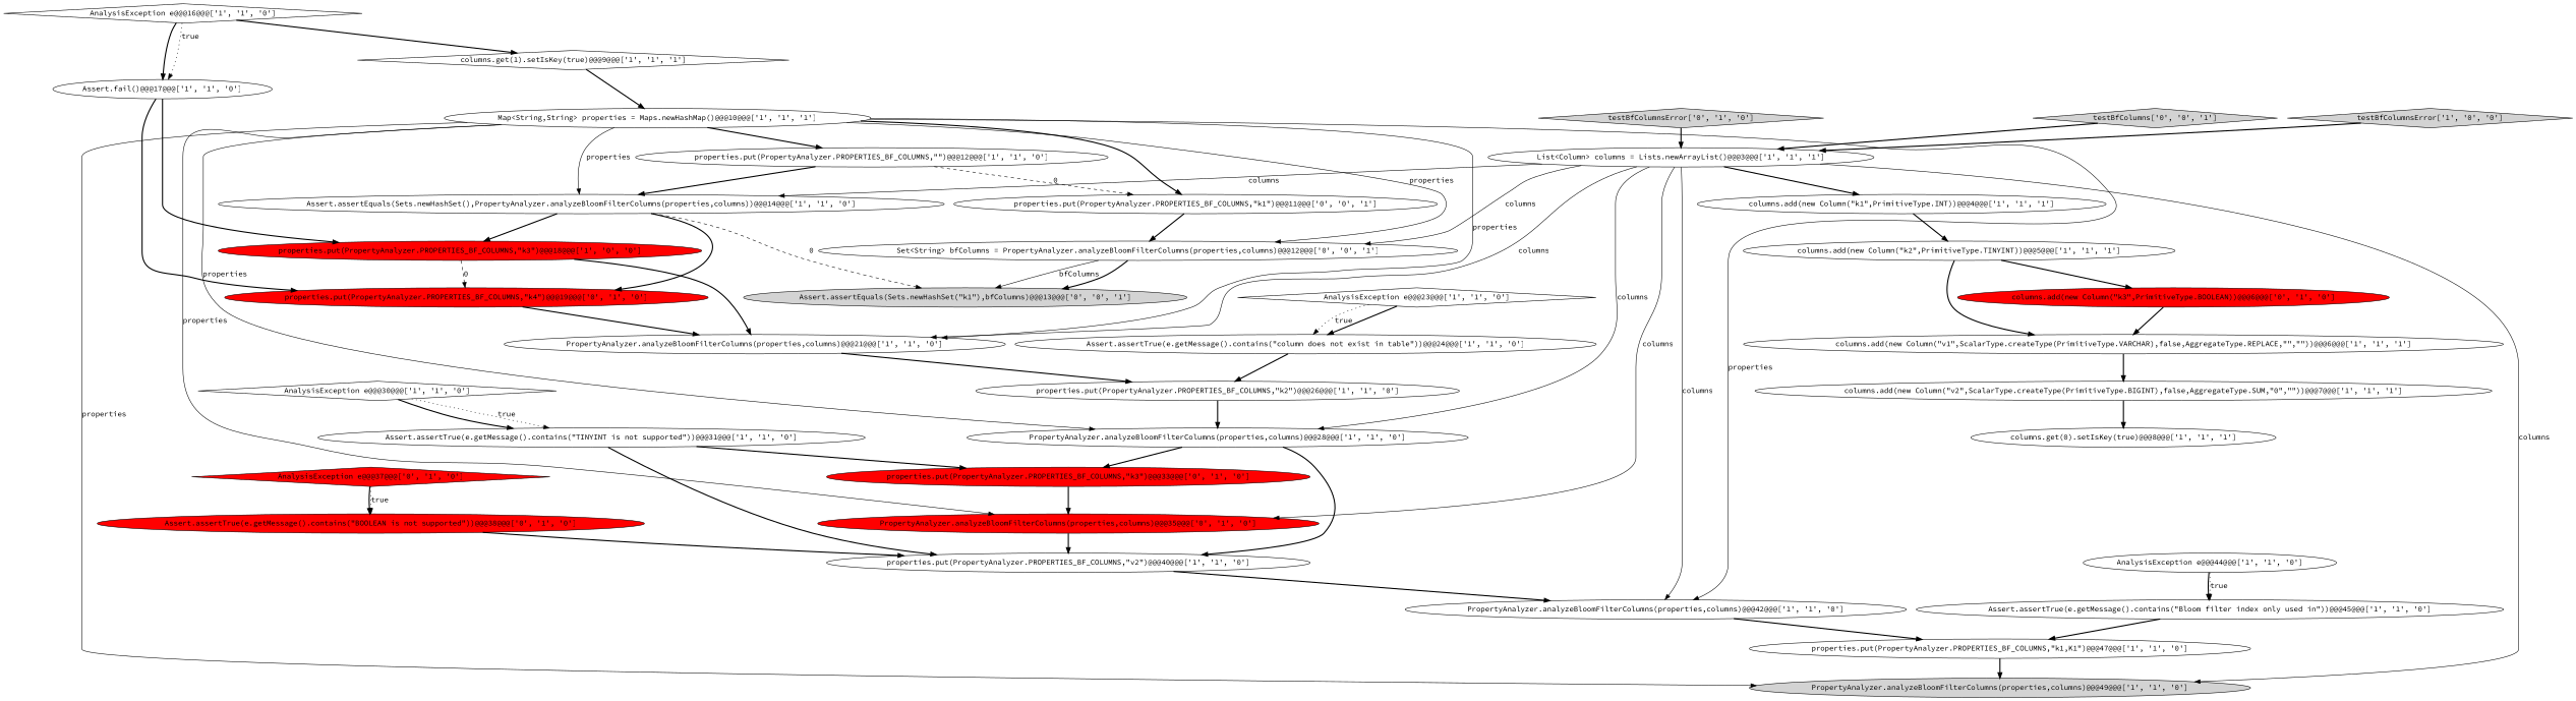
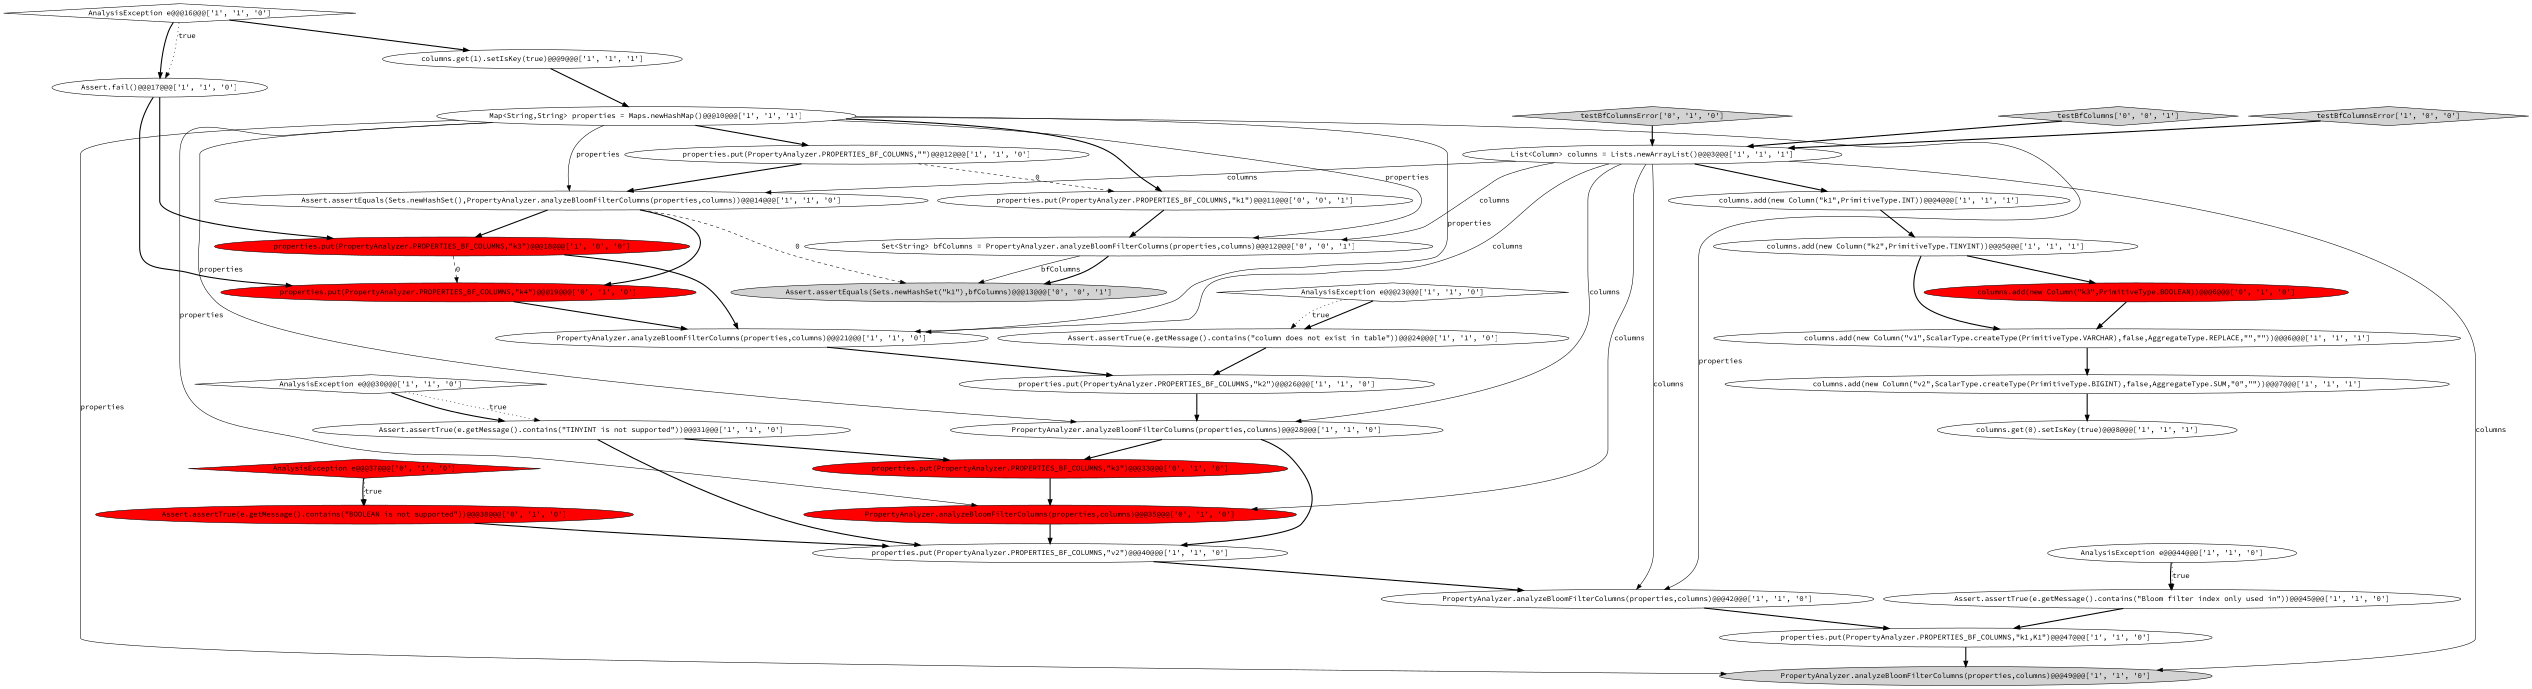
  digraph {
    fontname="Source Code Pro"
    node [fillcolor=white fontname="Source Code Pro" shape=ellipse style=filled]
    edge [fontname="Source Code Pro" style=bold]
    n1 [fillcolor=lightgray label="PropertyAnalyzer.analyzeBloomFilterColumns(properties,columns)@@@49@@@['1', '1', '0']"]
    n2 [label="AnalysisException e@@@16@@@['1', '1', '0']" shape=diamond]
    n3 [label="Assert.fail()@@@17@@@['1', '1', '0']"]
-   n4 [label="columns.get(1).setIsKey(true)@@@9@@@['1', '1', '1']" shape=diamond]
+   n4 [label="columns.get(1).setIsKey(true)@@@9@@@['1', '1', '1']"]
    n5 [fillcolor=red label="properties.put(PropertyAnalyzer.PROPERTIES_BF_COLUMNS,\"k3\")@@@18@@@['1', '0', '0']"]
    n6 [fillcolor=red label="properties.put(PropertyAnalyzer.PROPERTIES_BF_COLUMNS,\"k4\")@@@19@@@['0', '1', '0']"]
    n7 [label="columns.add(new Column(\"k2\",PrimitiveType.TINYINT))@@@5@@@['1', '1', '1']"]
    n8 [label="columns.add(new Column(\"v1\",ScalarType.createType(PrimitiveType.VARCHAR),false,AggregateType.REPLACE,\"\",\"\"))@@@6@@@['1', '1', '1']"]
    n9 [fillcolor=red label="columns.add(new Column(\"k3\",PrimitiveType.BOOLEAN))@@@6@@@['0', '1', '0']"]
    n10 [label="columns.add(new Column(\"v2\",ScalarType.createType(PrimitiveType.BIGINT),false,AggregateType.SUM,\"0\",\"\"))@@@7@@@['1', '1', '1']"]
    n11 [label="columns.get(0).setIsKey(true)@@@8@@@['1', '1', '1']"]
    n12 [label="Assert.assertTrue(e.getMessage().contains(\"column does not exist in table\"))@@@24@@@['1', '1', '0']"]
    n13 [label="properties.put(PropertyAnalyzer.PROPERTIES_BF_COLUMNS,\"k2\")@@@26@@@['1', '1', '0']"]
    n14 [label="PropertyAnalyzer.analyzeBloomFilterColumns(properties,columns)@@@28@@@['1', '1', '0']"]
    n15 [fillcolor=lightgray label="Assert.assertEquals(Sets.newHashSet(\"k1\"),bfColumns)@@@13@@@['0', '0', '1']"]
    n16 [label="PropertyAnalyzer.analyzeBloomFilterColumns(properties,columns)@@@21@@@['1', '1', '0']"]
    n17 [fillcolor=lightgray label="testBfColumns['0', '0', '1']" shape=diamond]
    n18 [label="List<Column> columns = Lists.newArrayList()@@@3@@@['1', '1', '1']"]
    n19 [label="PropertyAnalyzer.analyzeBloomFilterColumns(properties,columns)@@@42@@@['1', '1', '0']"]
    n20 [label="Set<String> bfColumns = PropertyAnalyzer.analyzeBloomFilterColumns(properties,columns)@@@12@@@['0', '0', '1']"]
    n21 [label="Assert.assertEquals(Sets.newHashSet(),PropertyAnalyzer.analyzeBloomFilterColumns(properties,columns))@@@14@@@['1', '1', '0']"]
    n22 [fillcolor=red label="PropertyAnalyzer.analyzeBloomFilterColumns(properties,columns)@@@35@@@['0', '1', '0']"]
    n23 [label="columns.add(new Column(\"k1\",PrimitiveType.INT))@@@4@@@['1', '1', '1']"]
    n24 [label="properties.put(PropertyAnalyzer.PROPERTIES_BF_COLUMNS,\"k1,K1\")@@@47@@@['1', '1', '0']"]
    n25 [fillcolor=red label="properties.put(PropertyAnalyzer.PROPERTIES_BF_COLUMNS,\"k3\")@@@33@@@['0', '1', '0']"]
    n26 [label="properties.put(PropertyAnalyzer.PROPERTIES_BF_COLUMNS,\"v2\")@@@40@@@['1', '1', '0']"]
    n27 [label="Assert.assertTrue(e.getMessage().contains(\"Bloom filter index only used in\"))@@@45@@@['1', '1', '0']"]
    n28 [label="AnalysisException e@@@23@@@['1', '1', '0']" shape=diamond]
    n29 [label="Map<String,String> properties = Maps.newHashMap()@@@10@@@['1', '1', '1']"]
    n30 [label="properties.put(PropertyAnalyzer.PROPERTIES_BF_COLUMNS,\"\")@@@12@@@['1', '1', '0']"]
    n31 [label="properties.put(PropertyAnalyzer.PROPERTIES_BF_COLUMNS,\"k1\")@@@11@@@['0', '0', '1']"]
    n32 [fillcolor=red label="AnalysisException e@@@37@@@['0', '1', '0']" shape=diamond]
    n33 [fillcolor=red label="Assert.assertTrue(e.getMessage().contains(\"BOOLEAN is not supported\"))@@@38@@@['0', '1', '0']"]
    n34 [label="AnalysisException e@@@44@@@['1', '1', '0']"]
    n35 [label="Assert.assertTrue(e.getMessage().contains(\"TINYINT is not supported\"))@@@31@@@['1', '1', '0']"]
    n36 [label="AnalysisException e@@@30@@@['1', '1', '0']" shape=diamond]
    n37 [fillcolor=lightgray label="testBfColumnsError['1', '0', '0']" shape=diamond]
    n38 [fillcolor=lightgray label="testBfColumnsError['0', '1', '0']" shape=diamond]
    n2 -> n3
    n2 -> n3 [label=true style=dotted]
    n2 -> n4
    n3 -> n5
    n3 -> n6
    n4 -> n29
    n5 -> n6 [label=0 style=dashed]
    n5 -> n16
    n6 -> n16
    n7 -> n8
    n7 -> n9
    n8 -> n10
    n9 -> n8
    n10 -> n11
    n12 -> n13
    n13 -> n14
    n14 -> n25
    n14 -> n26
    n16 -> n13
    n17 -> n18
    n18 -> n1 [label=columns style=solid]
    n18 -> n14 [label=columns style=solid]
    n18 -> n16 [label=columns style=solid]
    n18 -> n19 [label=columns style=solid]
    n18 -> n20 [label=columns style=solid]
    n18 -> n21 [label=columns style=solid]
    n18 -> n22 [label=columns style=solid]
    n18 -> n23
    n19 -> n24
    n20 -> n15 [label=bfColumns style=solid]
    n20 -> n15
    n21 -> n5
    n21 -> n6
    n21 -> n15 [label=0 style=dashed]
    n22 -> n26
    n23 -> n7
    n24 -> n1
    n25 -> n22
    n26 -> n19
    n27 -> n24
    n28 -> n12
    n28 -> n12 [label=true style=dotted]
    n29 -> n1 [label=properties style=solid]
    n29 -> n14 [label=properties style=solid]
    n29 -> n16 [label=properties style=solid]
    n29 -> n19 [label=properties style=solid]
    n29 -> n20 [label=properties style=solid]
    n29 -> n21 [label=properties style=solid]
    n29 -> n22 [label=properties style=solid]
    n29 -> n30
    n29 -> n31
    n30 -> n21
    n30 -> n31 [label=0 style=dashed]
    n31 -> n20
    n32 -> n33 [label=true style=dotted]
    n32 -> n33
    n33 -> n26
    n34 -> n27
    n34 -> n27 [label=true style=dotted]
    n35 -> n25
    n35 -> n26
    n36 -> n35
    n36 -> n35 [label=true style=dotted]
    n37 -> n18
    n38 -> n18
  }
